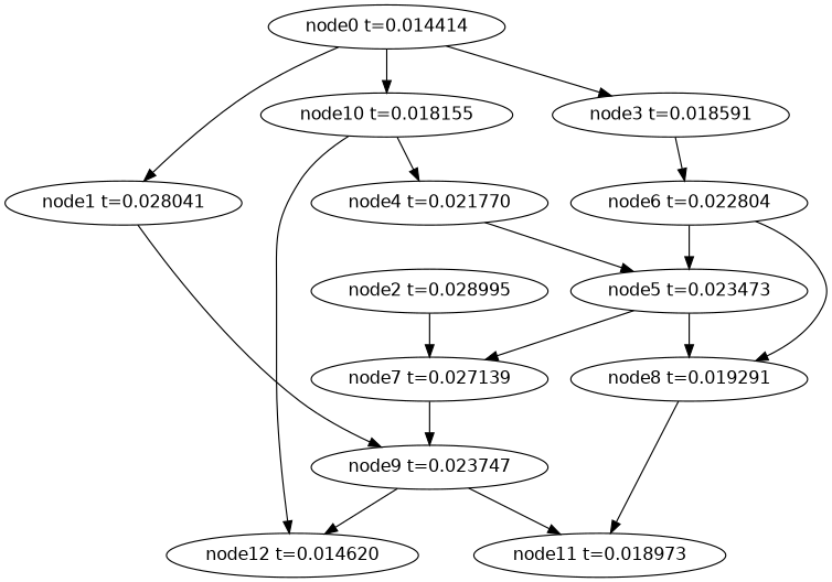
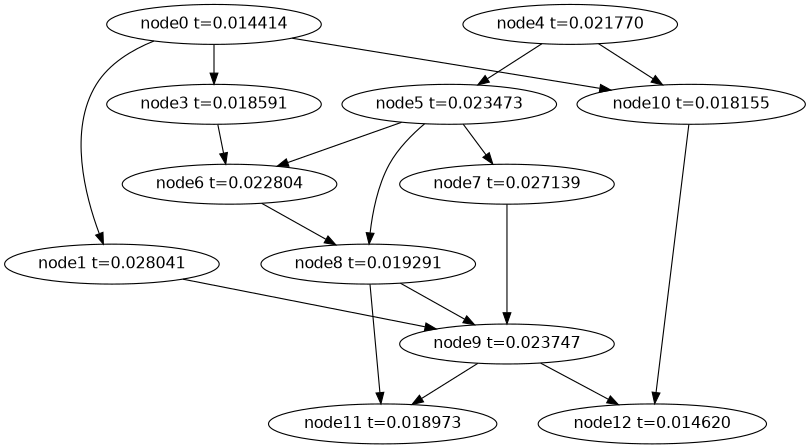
  digraph {
    fontname="DejaVu Sans"
    node [fontname="DejaVu Sans"]
    edge [fontname="DejaVu Sans"]
    n1 [label="node12 t=0.014620"]
    n2 [label="node11 t=0.018973"]
    n3 [label="node10 t=0.018155"]
    n4 [label="node9 t=0.023747"]
    n5 [label="node8 t=0.019291"]
    n6 [label="node7 t=0.027139"]
    n7 [label="node6 t=0.022804"]
    n8 [label="node5 t=0.023473"]
    n9 [label="node4 t=0.021770"]
    n10 [label="node3 t=0.018591"]
-   n11 [label="node2 t=0.028995"]
    n12 [label="node1 t=0.028041"]
    n13 [label="node0 t=0.014414"]
    n3 -> n1
    n4 -> n1
    n4 -> n2
    n5 -> n2
+   n5 -> n4
    n6 -> n4
    n7 -> n5
    n8 -> n5
    n8 -> n6
-   n7 -> n8
-   n3 -> n9
+   n8 -> n7
+   n9 -> n3
    n9 -> n8
    n10 -> n7
-   n11 -> n6
    n12 -> n4
    n13 -> n3
    n13 -> n10
    n13 -> n12
  }
